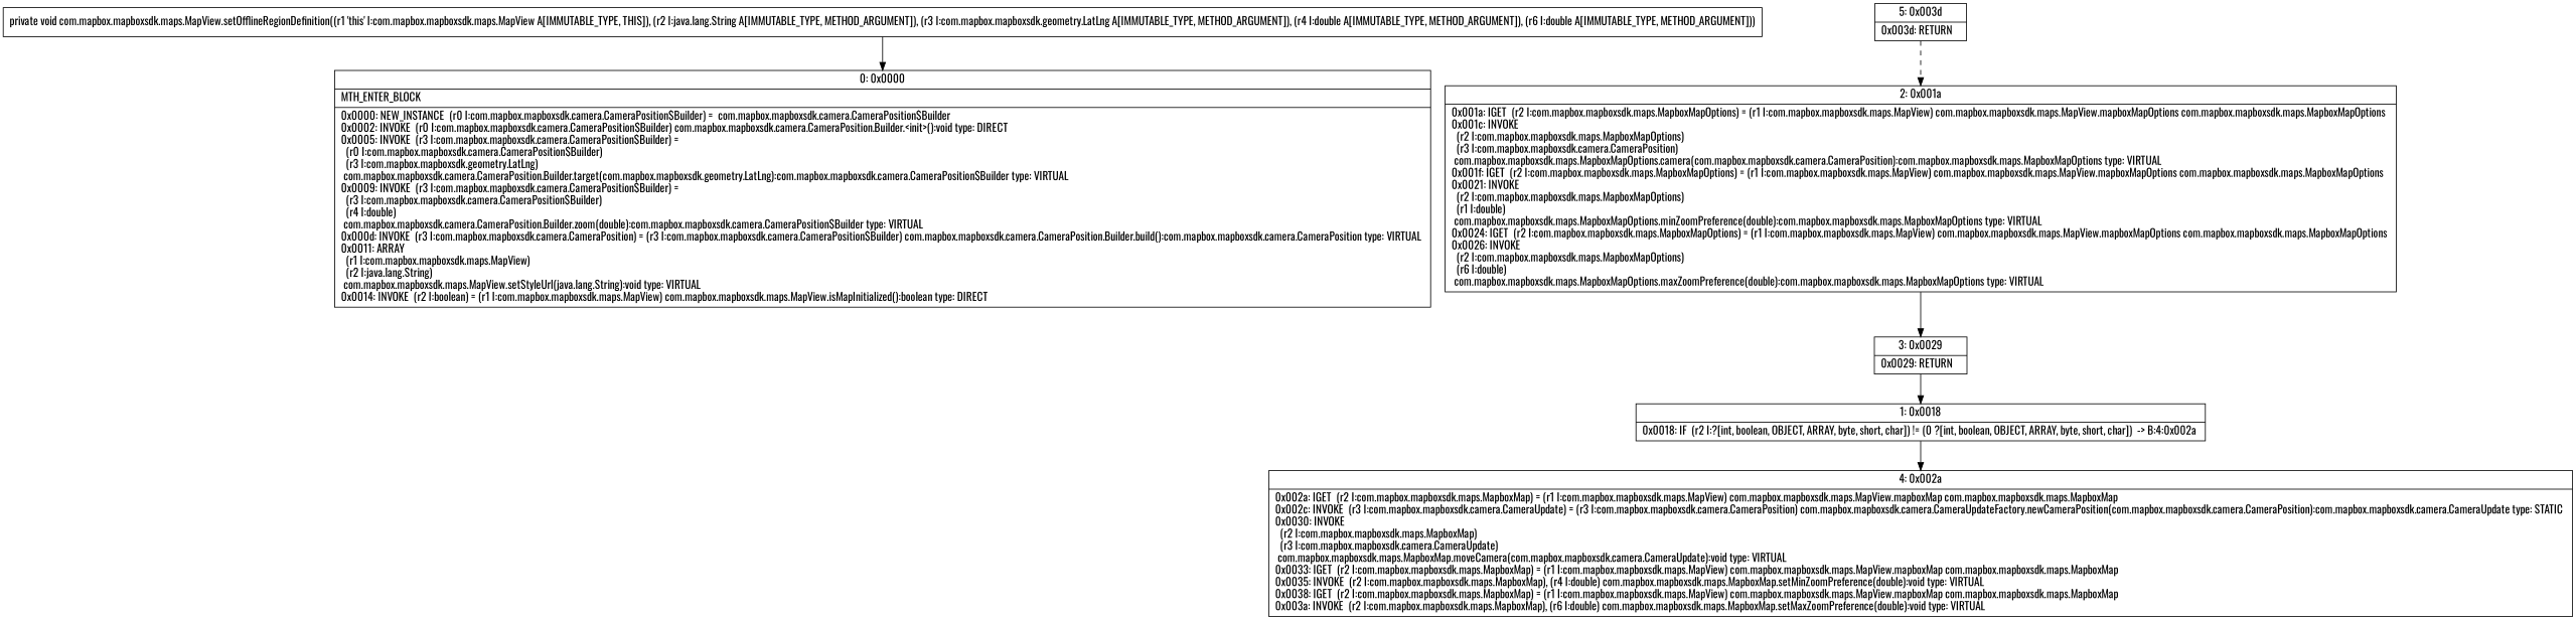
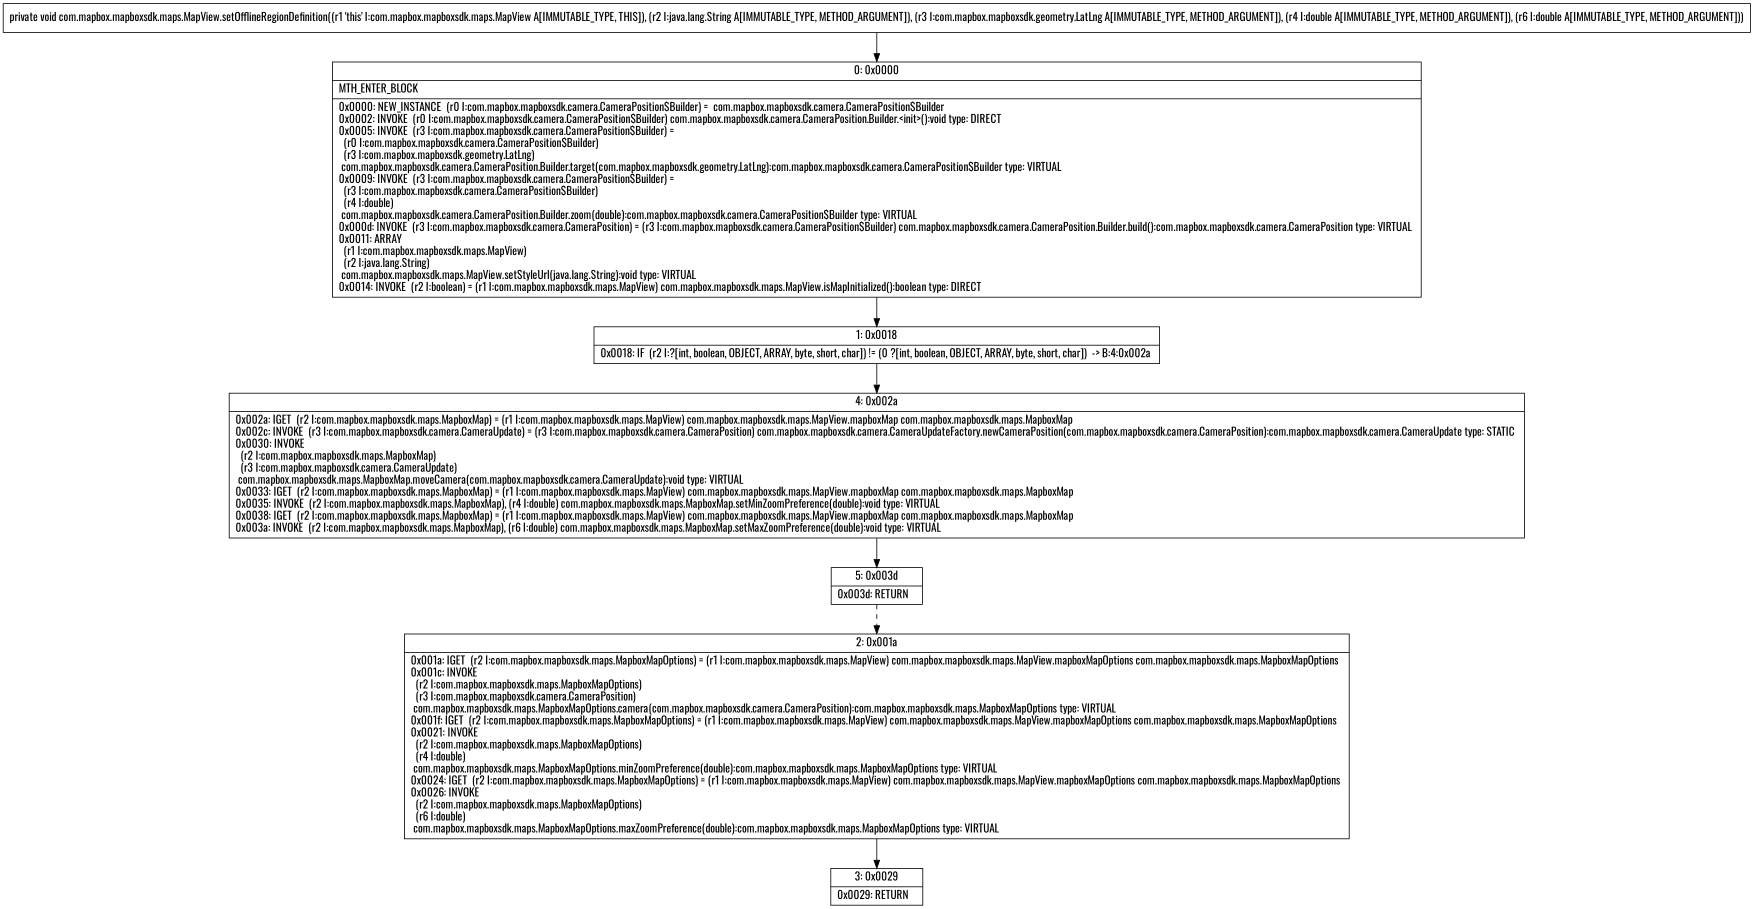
  digraph {
    fontname=Oswald
    node [fontname=Oswald shape=record]
    edge [fontname=Oswald]
    n1 [label="{0\:\ 0x0000|MTH_ENTER_BLOCK\l|0x0000: NEW_INSTANCE  (r0 I:com.mapbox.mapboxsdk.camera.CameraPosition$Builder) =  com.mapbox.mapboxsdk.camera.CameraPosition$Builder \l0x0002: INVOKE  (r0 I:com.mapbox.mapboxsdk.camera.CameraPosition$Builder) com.mapbox.mapboxsdk.camera.CameraPosition.Builder.\<init\>():void type: DIRECT \l0x0005: INVOKE  (r3 I:com.mapbox.mapboxsdk.camera.CameraPosition$Builder) = \l  (r0 I:com.mapbox.mapboxsdk.camera.CameraPosition$Builder)\l  (r3 I:com.mapbox.mapboxsdk.geometry.LatLng)\l com.mapbox.mapboxsdk.camera.CameraPosition.Builder.target(com.mapbox.mapboxsdk.geometry.LatLng):com.mapbox.mapboxsdk.camera.CameraPosition$Builder type: VIRTUAL \l0x0009: INVOKE  (r3 I:com.mapbox.mapboxsdk.camera.CameraPosition$Builder) = \l  (r3 I:com.mapbox.mapboxsdk.camera.CameraPosition$Builder)\l  (r4 I:double)\l com.mapbox.mapboxsdk.camera.CameraPosition.Builder.zoom(double):com.mapbox.mapboxsdk.camera.CameraPosition$Builder type: VIRTUAL \l0x000d: INVOKE  (r3 I:com.mapbox.mapboxsdk.camera.CameraPosition) = (r3 I:com.mapbox.mapboxsdk.camera.CameraPosition$Builder) com.mapbox.mapboxsdk.camera.CameraPosition.Builder.build():com.mapbox.mapboxsdk.camera.CameraPosition type: VIRTUAL \l0x0011: ARRAY  \l  (r1 I:com.mapbox.mapboxsdk.maps.MapView)\l  (r2 I:java.lang.String)\l com.mapbox.mapboxsdk.maps.MapView.setStyleUrl(java.lang.String):void type: VIRTUAL \l0x0014: INVOKE  (r2 I:boolean) = (r1 I:com.mapbox.mapboxsdk.maps.MapView) com.mapbox.mapboxsdk.maps.MapView.isMapInitialized():boolean type: DIRECT \l}"]
    n2 [label="{1\:\ 0x0018|0x0018: IF  (r2 I:?[int, boolean, OBJECT, ARRAY, byte, short, char]) != (0 ?[int, boolean, OBJECT, ARRAY, byte, short, char])  \-\> B:4:0x002a \l}"]
    n3 [label="{4\:\ 0x002a|0x002a: IGET  (r2 I:com.mapbox.mapboxsdk.maps.MapboxMap) = (r1 I:com.mapbox.mapboxsdk.maps.MapView) com.mapbox.mapboxsdk.maps.MapView.mapboxMap com.mapbox.mapboxsdk.maps.MapboxMap \l0x002c: INVOKE  (r3 I:com.mapbox.mapboxsdk.camera.CameraUpdate) = (r3 I:com.mapbox.mapboxsdk.camera.CameraPosition) com.mapbox.mapboxsdk.camera.CameraUpdateFactory.newCameraPosition(com.mapbox.mapboxsdk.camera.CameraPosition):com.mapbox.mapboxsdk.camera.CameraUpdate type: STATIC \l0x0030: INVOKE  \l  (r2 I:com.mapbox.mapboxsdk.maps.MapboxMap)\l  (r3 I:com.mapbox.mapboxsdk.camera.CameraUpdate)\l com.mapbox.mapboxsdk.maps.MapboxMap.moveCamera(com.mapbox.mapboxsdk.camera.CameraUpdate):void type: VIRTUAL \l0x0033: IGET  (r2 I:com.mapbox.mapboxsdk.maps.MapboxMap) = (r1 I:com.mapbox.mapboxsdk.maps.MapView) com.mapbox.mapboxsdk.maps.MapView.mapboxMap com.mapbox.mapboxsdk.maps.MapboxMap \l0x0035: INVOKE  (r2 I:com.mapbox.mapboxsdk.maps.MapboxMap), (r4 I:double) com.mapbox.mapboxsdk.maps.MapboxMap.setMinZoomPreference(double):void type: VIRTUAL \l0x0038: IGET  (r2 I:com.mapbox.mapboxsdk.maps.MapboxMap) = (r1 I:com.mapbox.mapboxsdk.maps.MapView) com.mapbox.mapboxsdk.maps.MapView.mapboxMap com.mapbox.mapboxsdk.maps.MapboxMap \l0x003a: INVOKE  (r2 I:com.mapbox.mapboxsdk.maps.MapboxMap), (r6 I:double) com.mapbox.mapboxsdk.maps.MapboxMap.setMaxZoomPreference(double):void type: VIRTUAL \l}"]
-   n4 [label="{2\:\ 0x001a|0x001a: IGET  (r2 I:com.mapbox.mapboxsdk.maps.MapboxMapOptions) = (r1 I:com.mapbox.mapboxsdk.maps.MapView) com.mapbox.mapboxsdk.maps.MapView.mapboxMapOptions com.mapbox.mapboxsdk.maps.MapboxMapOptions \l0x001c: INVOKE  \l  (r2 I:com.mapbox.mapboxsdk.maps.MapboxMapOptions)\l  (r3 I:com.mapbox.mapboxsdk.camera.CameraPosition)\l com.mapbox.mapboxsdk.maps.MapboxMapOptions.camera(com.mapbox.mapboxsdk.camera.CameraPosition):com.mapbox.mapboxsdk.maps.MapboxMapOptions type: VIRTUAL \l0x001f: IGET  (r2 I:com.mapbox.mapboxsdk.maps.MapboxMapOptions) = (r1 I:com.mapbox.mapboxsdk.maps.MapView) com.mapbox.mapboxsdk.maps.MapView.mapboxMapOptions com.mapbox.mapboxsdk.maps.MapboxMapOptions \l0x0021: INVOKE  \l  (r2 I:com.mapbox.mapboxsdk.maps.MapboxMapOptions)\l  (r1 I:double)\l com.mapbox.mapboxsdk.maps.MapboxMapOptions.minZoomPreference(double):com.mapbox.mapboxsdk.maps.MapboxMapOptions type: VIRTUAL \l0x0024: IGET  (r2 I:com.mapbox.mapboxsdk.maps.MapboxMapOptions) = (r1 I:com.mapbox.mapboxsdk.maps.MapView) com.mapbox.mapboxsdk.maps.MapView.mapboxMapOptions com.mapbox.mapboxsdk.maps.MapboxMapOptions \l0x0026: INVOKE  \l  (r2 I:com.mapbox.mapboxsdk.maps.MapboxMapOptions)\l  (r6 I:double)\l com.mapbox.mapboxsdk.maps.MapboxMapOptions.maxZoomPreference(double):com.mapbox.mapboxsdk.maps.MapboxMapOptions type: VIRTUAL \l}"]
+   n4 [label="{2\:\ 0x001a|0x001a: IGET  (r2 I:com.mapbox.mapboxsdk.maps.MapboxMapOptions) = (r1 I:com.mapbox.mapboxsdk.maps.MapView) com.mapbox.mapboxsdk.maps.MapView.mapboxMapOptions com.mapbox.mapboxsdk.maps.MapboxMapOptions \l0x001c: INVOKE  \l  (r2 I:com.mapbox.mapboxsdk.maps.MapboxMapOptions)\l  (r3 I:com.mapbox.mapboxsdk.camera.CameraPosition)\l com.mapbox.mapboxsdk.maps.MapboxMapOptions.camera(com.mapbox.mapboxsdk.camera.CameraPosition):com.mapbox.mapboxsdk.maps.MapboxMapOptions type: VIRTUAL \l0x001f: IGET  (r2 I:com.mapbox.mapboxsdk.maps.MapboxMapOptions) = (r1 I:com.mapbox.mapboxsdk.maps.MapView) com.mapbox.mapboxsdk.maps.MapView.mapboxMapOptions com.mapbox.mapboxsdk.maps.MapboxMapOptions \l0x0021: INVOKE  \l  (r2 I:com.mapbox.mapboxsdk.maps.MapboxMapOptions)\l  (r4 I:double)\l com.mapbox.mapboxsdk.maps.MapboxMapOptions.minZoomPreference(double):com.mapbox.mapboxsdk.maps.MapboxMapOptions type: VIRTUAL \l0x0024: IGET  (r2 I:com.mapbox.mapboxsdk.maps.MapboxMapOptions) = (r1 I:com.mapbox.mapboxsdk.maps.MapView) com.mapbox.mapboxsdk.maps.MapView.mapboxMapOptions com.mapbox.mapboxsdk.maps.MapboxMapOptions \l0x0026: INVOKE  \l  (r2 I:com.mapbox.mapboxsdk.maps.MapboxMapOptions)\l  (r6 I:double)\l com.mapbox.mapboxsdk.maps.MapboxMapOptions.maxZoomPreference(double):com.mapbox.mapboxsdk.maps.MapboxMapOptions type: VIRTUAL \l}"]
    n5 [label="{3\:\ 0x0029|0x0029: RETURN   \l}"]
    n6 [label="{5\:\ 0x003d|0x003d: RETURN   \l}"]
    n7 [label="{private void com.mapbox.mapboxsdk.maps.MapView.setOfflineRegionDefinition((r1 'this' I:com.mapbox.mapboxsdk.maps.MapView A[IMMUTABLE_TYPE, THIS]), (r2 I:java.lang.String A[IMMUTABLE_TYPE, METHOD_ARGUMENT]), (r3 I:com.mapbox.mapboxsdk.geometry.LatLng A[IMMUTABLE_TYPE, METHOD_ARGUMENT]), (r4 I:double A[IMMUTABLE_TYPE, METHOD_ARGUMENT]), (r6 I:double A[IMMUTABLE_TYPE, METHOD_ARGUMENT])) }"]
-   n5 -> n2
+   n1 -> n2
    n2 -> n3
+   n3 -> n6
    n4 -> n5
    n6 -> n4 [style=dashed]
    n7 -> n1
  }
